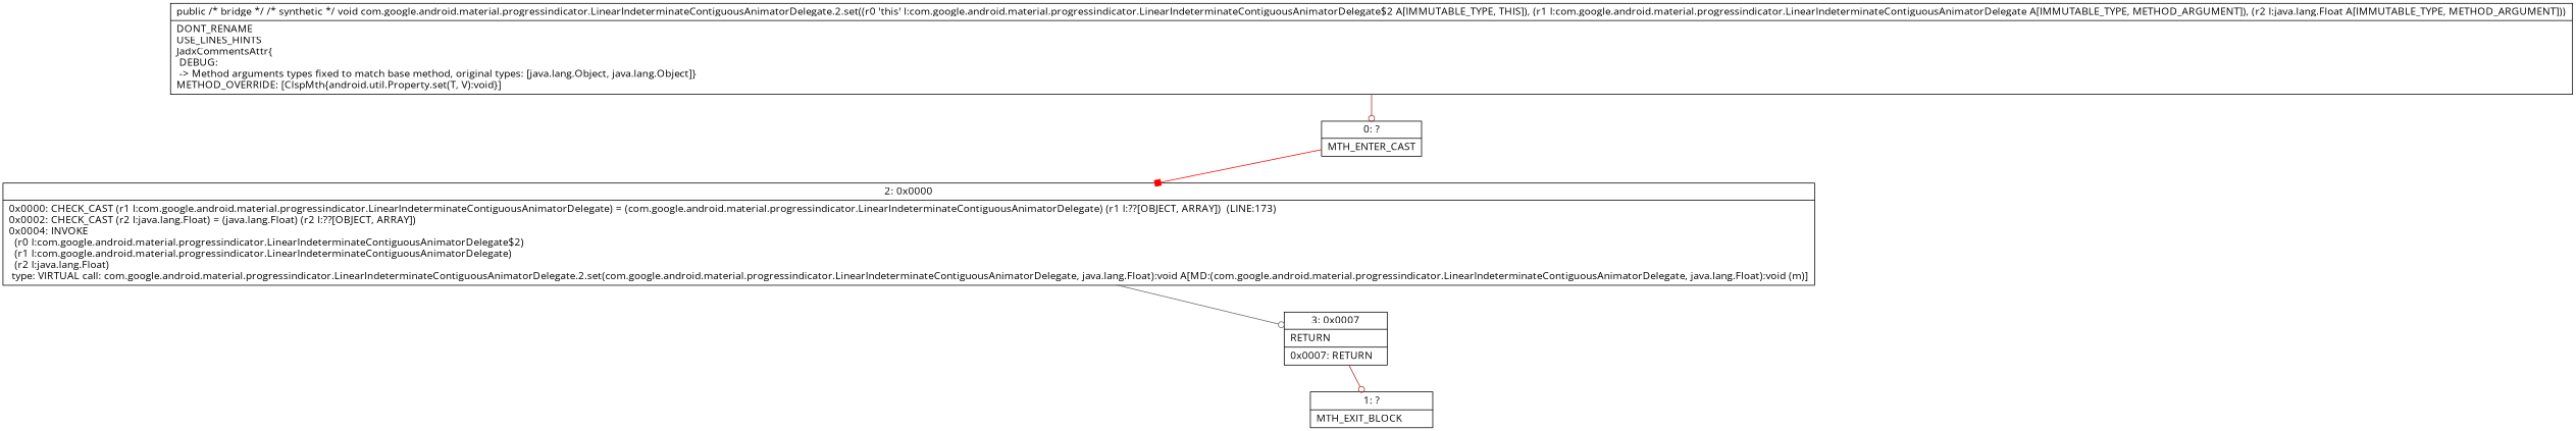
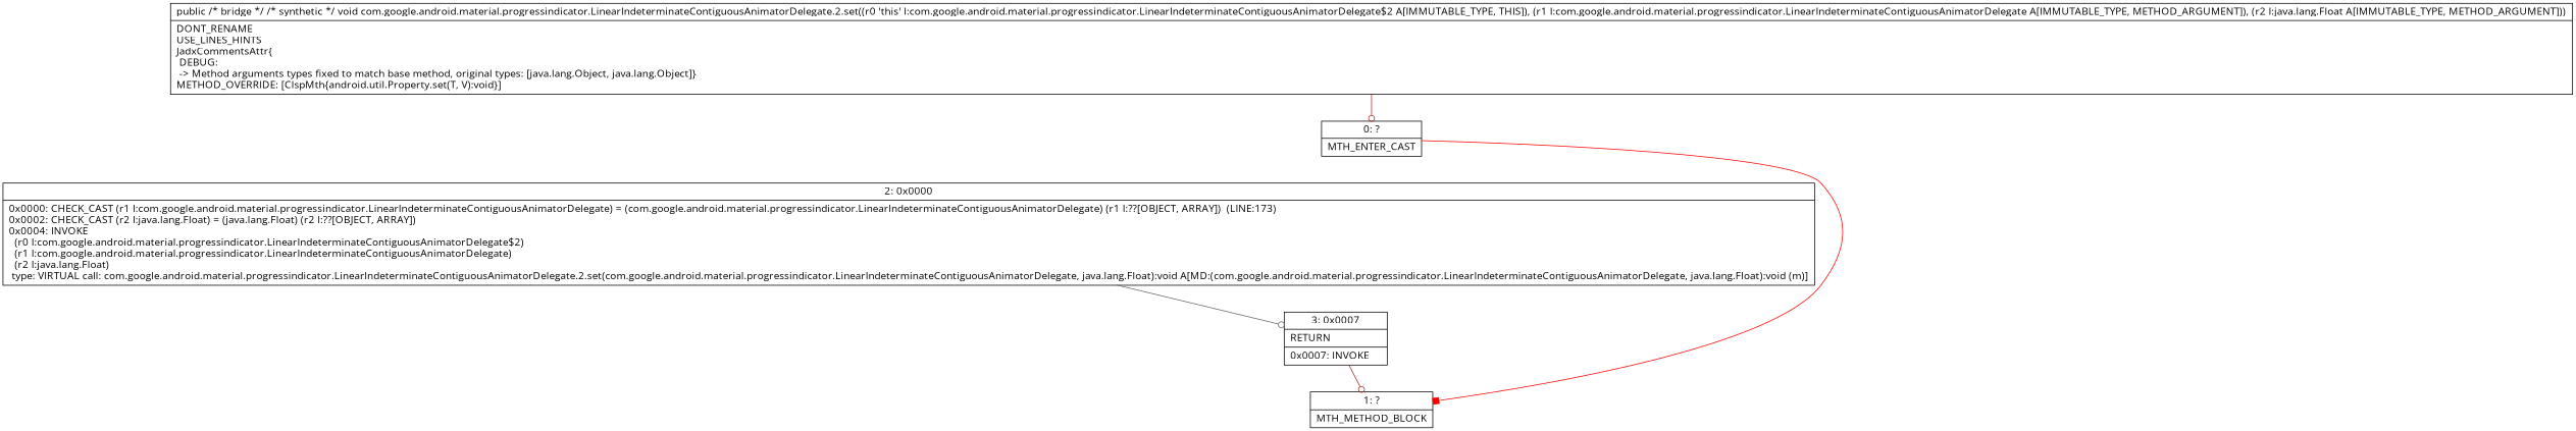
  digraph {
    fontname="Open Sans"
    node [fontname="Open Sans" shape=record]
    edge [arrowhead=odot color=brown fontname="Open Sans"]
    n1 [label="{0\:\ ?|MTH_ENTER_CAST\l}"]
    n2 [label="{2\:\ 0x0000|0x0000: CHECK_CAST (r1 I:com.google.android.material.progressindicator.LinearIndeterminateContiguousAnimatorDelegate) = (com.google.android.material.progressindicator.LinearIndeterminateContiguousAnimatorDelegate) (r1 I:??[OBJECT, ARRAY])  (LINE:173)\l0x0002: CHECK_CAST (r2 I:java.lang.Float) = (java.lang.Float) (r2 I:??[OBJECT, ARRAY]) \l0x0004: INVOKE  \l  (r0 I:com.google.android.material.progressindicator.LinearIndeterminateContiguousAnimatorDelegate$2)\l  (r1 I:com.google.android.material.progressindicator.LinearIndeterminateContiguousAnimatorDelegate)\l  (r2 I:java.lang.Float)\l type: VIRTUAL call: com.google.android.material.progressindicator.LinearIndeterminateContiguousAnimatorDelegate.2.set(com.google.android.material.progressindicator.LinearIndeterminateContiguousAnimatorDelegate, java.lang.Float):void A[MD:(com.google.android.material.progressindicator.LinearIndeterminateContiguousAnimatorDelegate, java.lang.Float):void (m)]\l}"]
-   n3 [label="{3\:\ 0x0007|RETURN\l|0x0007: RETURN   \l}"]
-   n4 [label="{1\:\ ?|MTH_EXIT_BLOCK\l}"]
+   n3 [label="{3\:\ 0x0007|RETURN\l|0x0007: INVOKE   \l}"]
+   n4 [label="{1\:\ ?|MTH_METHOD_BLOCK\l}"]
    n5 [label="{public \/* bridge *\/ \/* synthetic *\/ void com.google.android.material.progressindicator.LinearIndeterminateContiguousAnimatorDelegate.2.set((r0 'this' I:com.google.android.material.progressindicator.LinearIndeterminateContiguousAnimatorDelegate$2 A[IMMUTABLE_TYPE, THIS]), (r1 I:com.google.android.material.progressindicator.LinearIndeterminateContiguousAnimatorDelegate A[IMMUTABLE_TYPE, METHOD_ARGUMENT]), (r2 I:java.lang.Float A[IMMUTABLE_TYPE, METHOD_ARGUMENT]))  | DONT_RENAME\lUSE_LINES_HINTS\lJadxCommentsAttr\{\l DEBUG: \l \-\> Method arguments types fixed to match base method, original types: [java.lang.Object, java.lang.Object]\}\lMETHOD_OVERRIDE: [ClspMth\{android.util.Property.set(T, V):void\}]\l}"]
-   n1 -> n2 [arrowhead=box color=red]
+   n1 -> n4 [arrowhead=box color=red]
    n2 -> n3 [color=gray40]
    n3 -> n4
    n5 -> n1
  }
